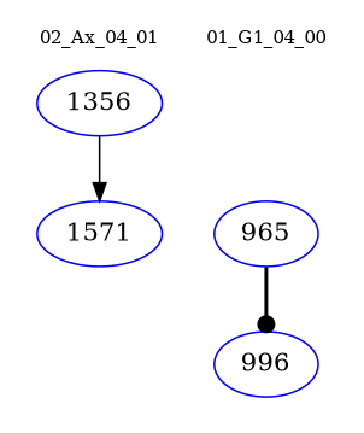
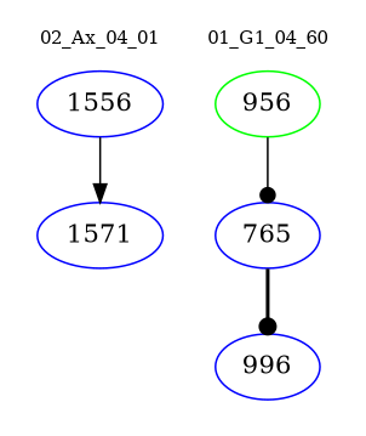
  digraph {
    node [color=blue]
    edge [arrowhead=dot color=black style=solid]
-   n1 [label=1356]
+   n1 [label=1556]
    n2 [label=1571]
-   n4 [label=965]
+   n3 [color=green label=956]
+   n4 [label=765]
    n5 [label=996]
    subgraph cluster_1 {
      color=white
      fontsize=10
      label="02_Ax_04_01"
      n1
      n2
    }
    subgraph cluster_2 {
      color=white
      fontsize=10
-     label="01_G1_04_00"
+     label="01_G1_04_60"
+     n3
      n4
      n5
    }
    n1 -> n2 [arrowhead=normal]
+   n3 -> n4
    n4 -> n5 [style=bold]
  }
